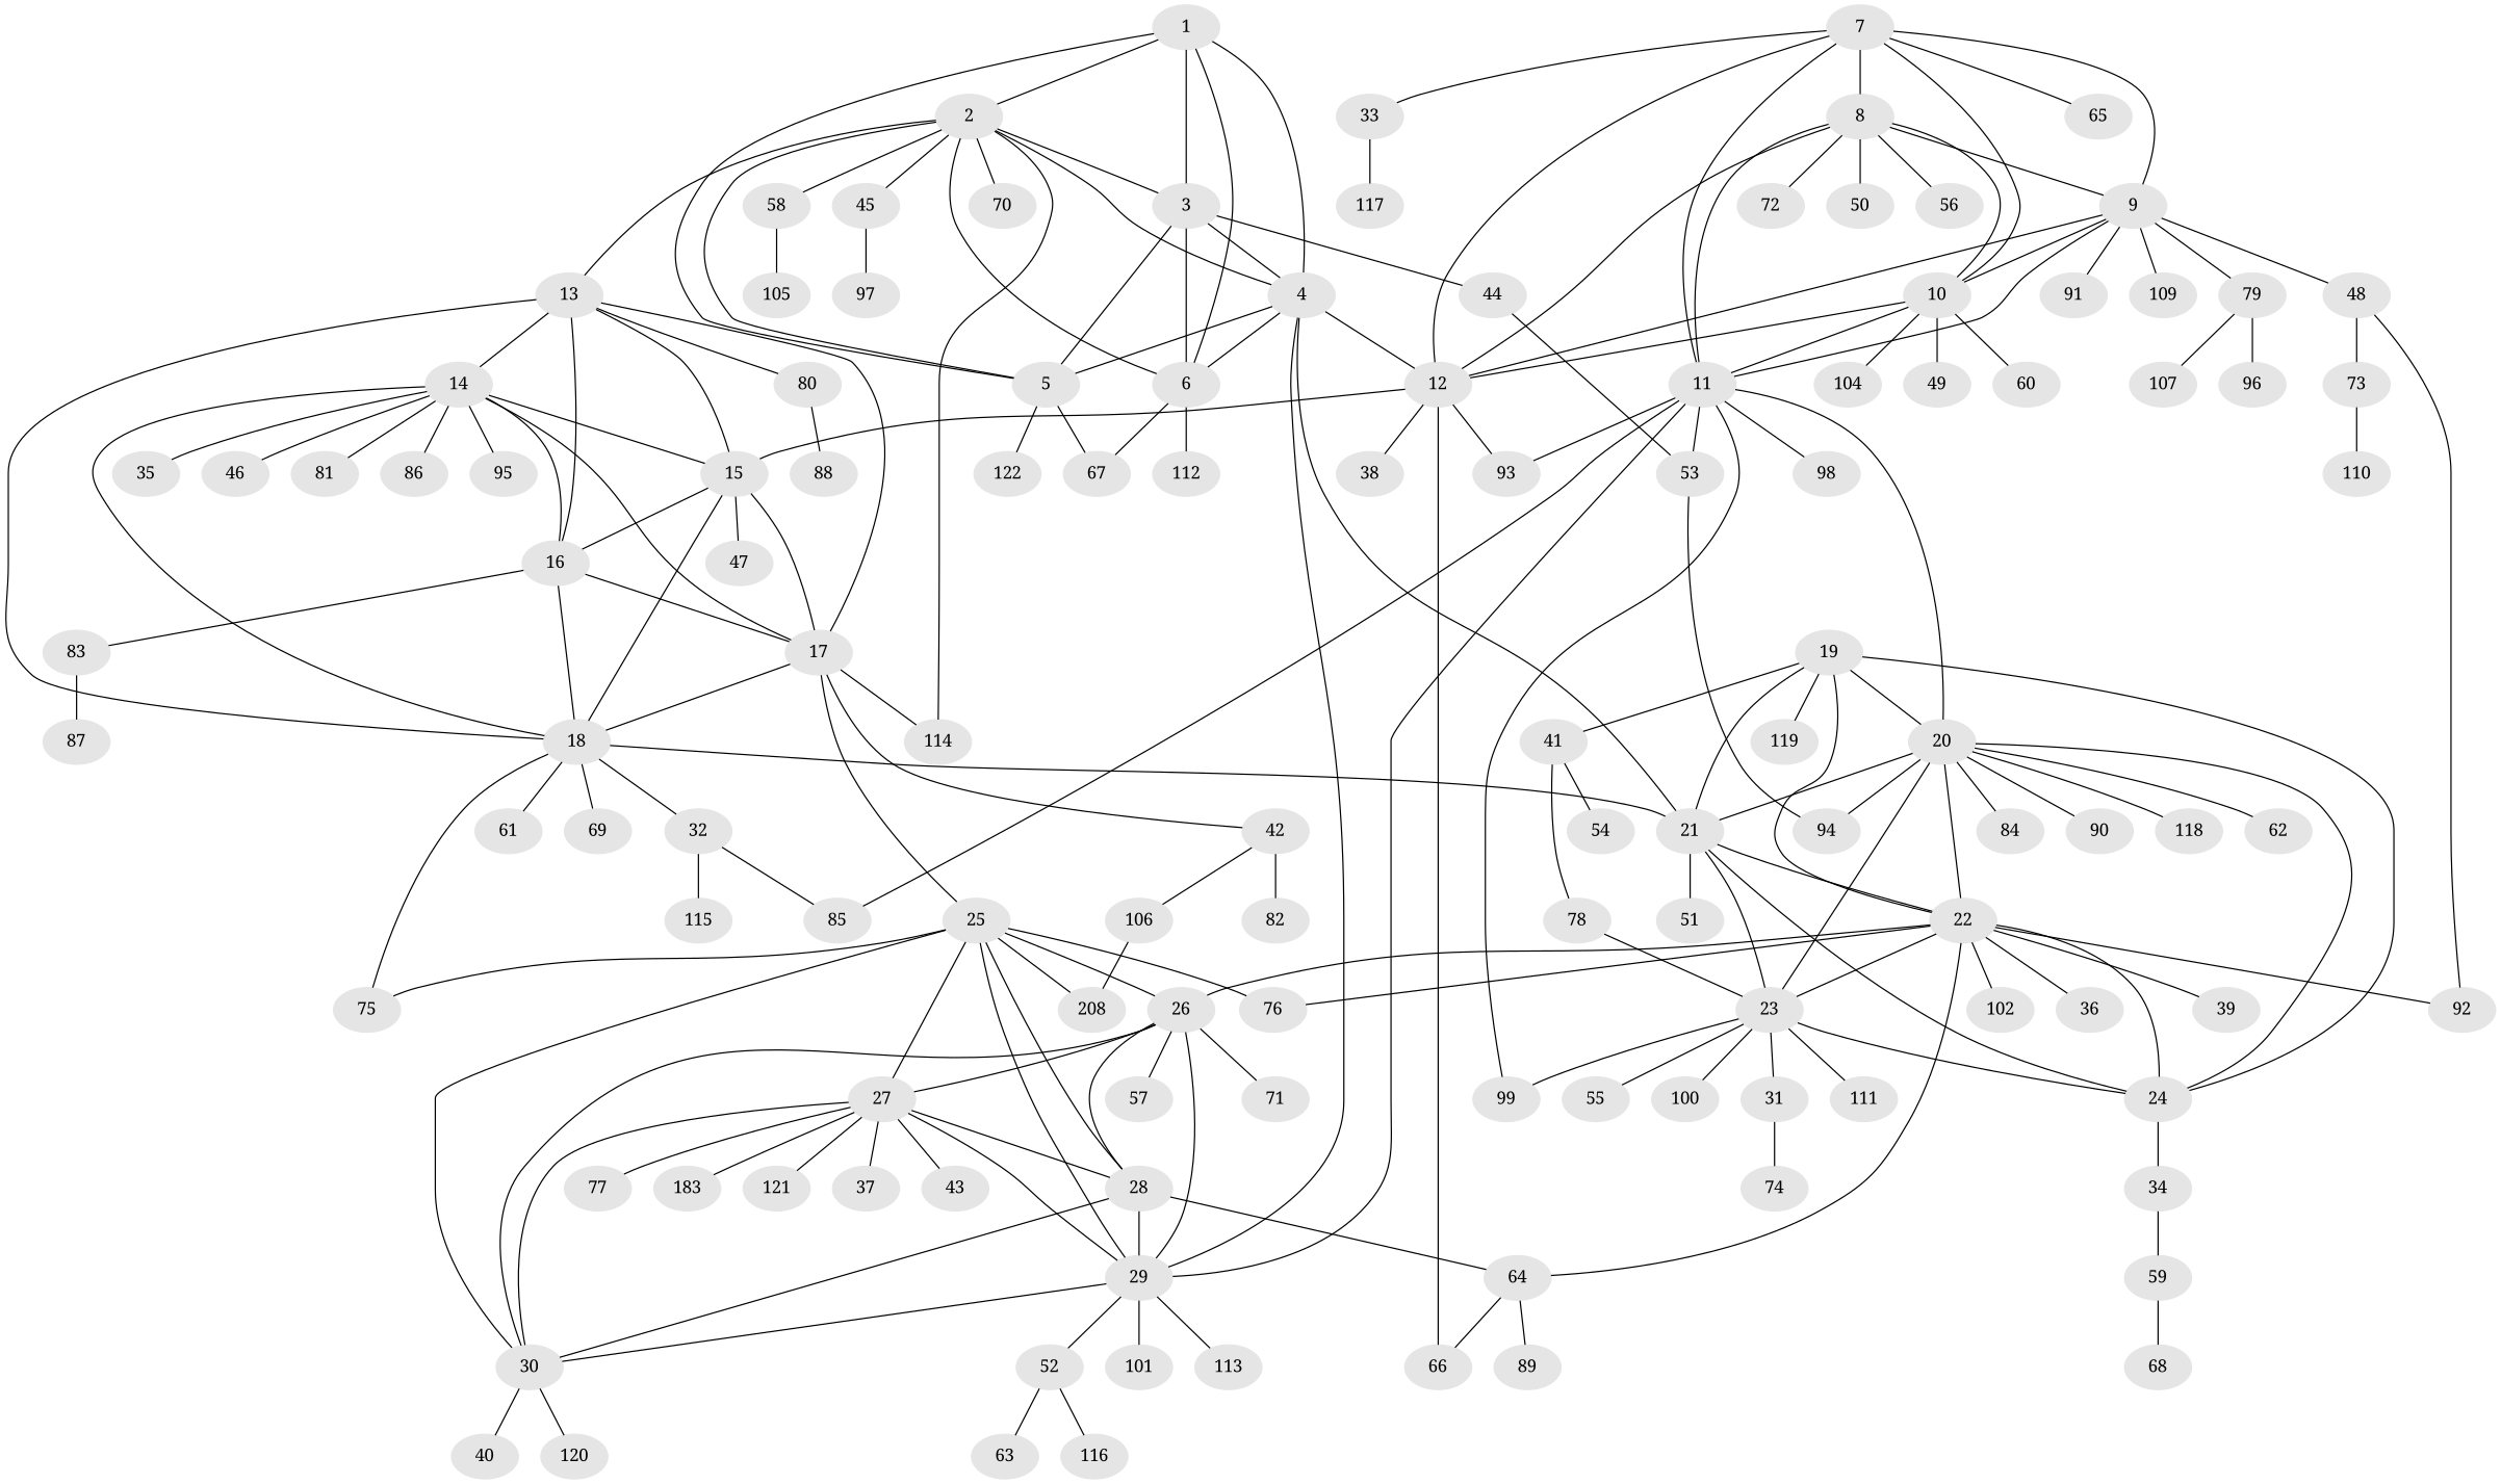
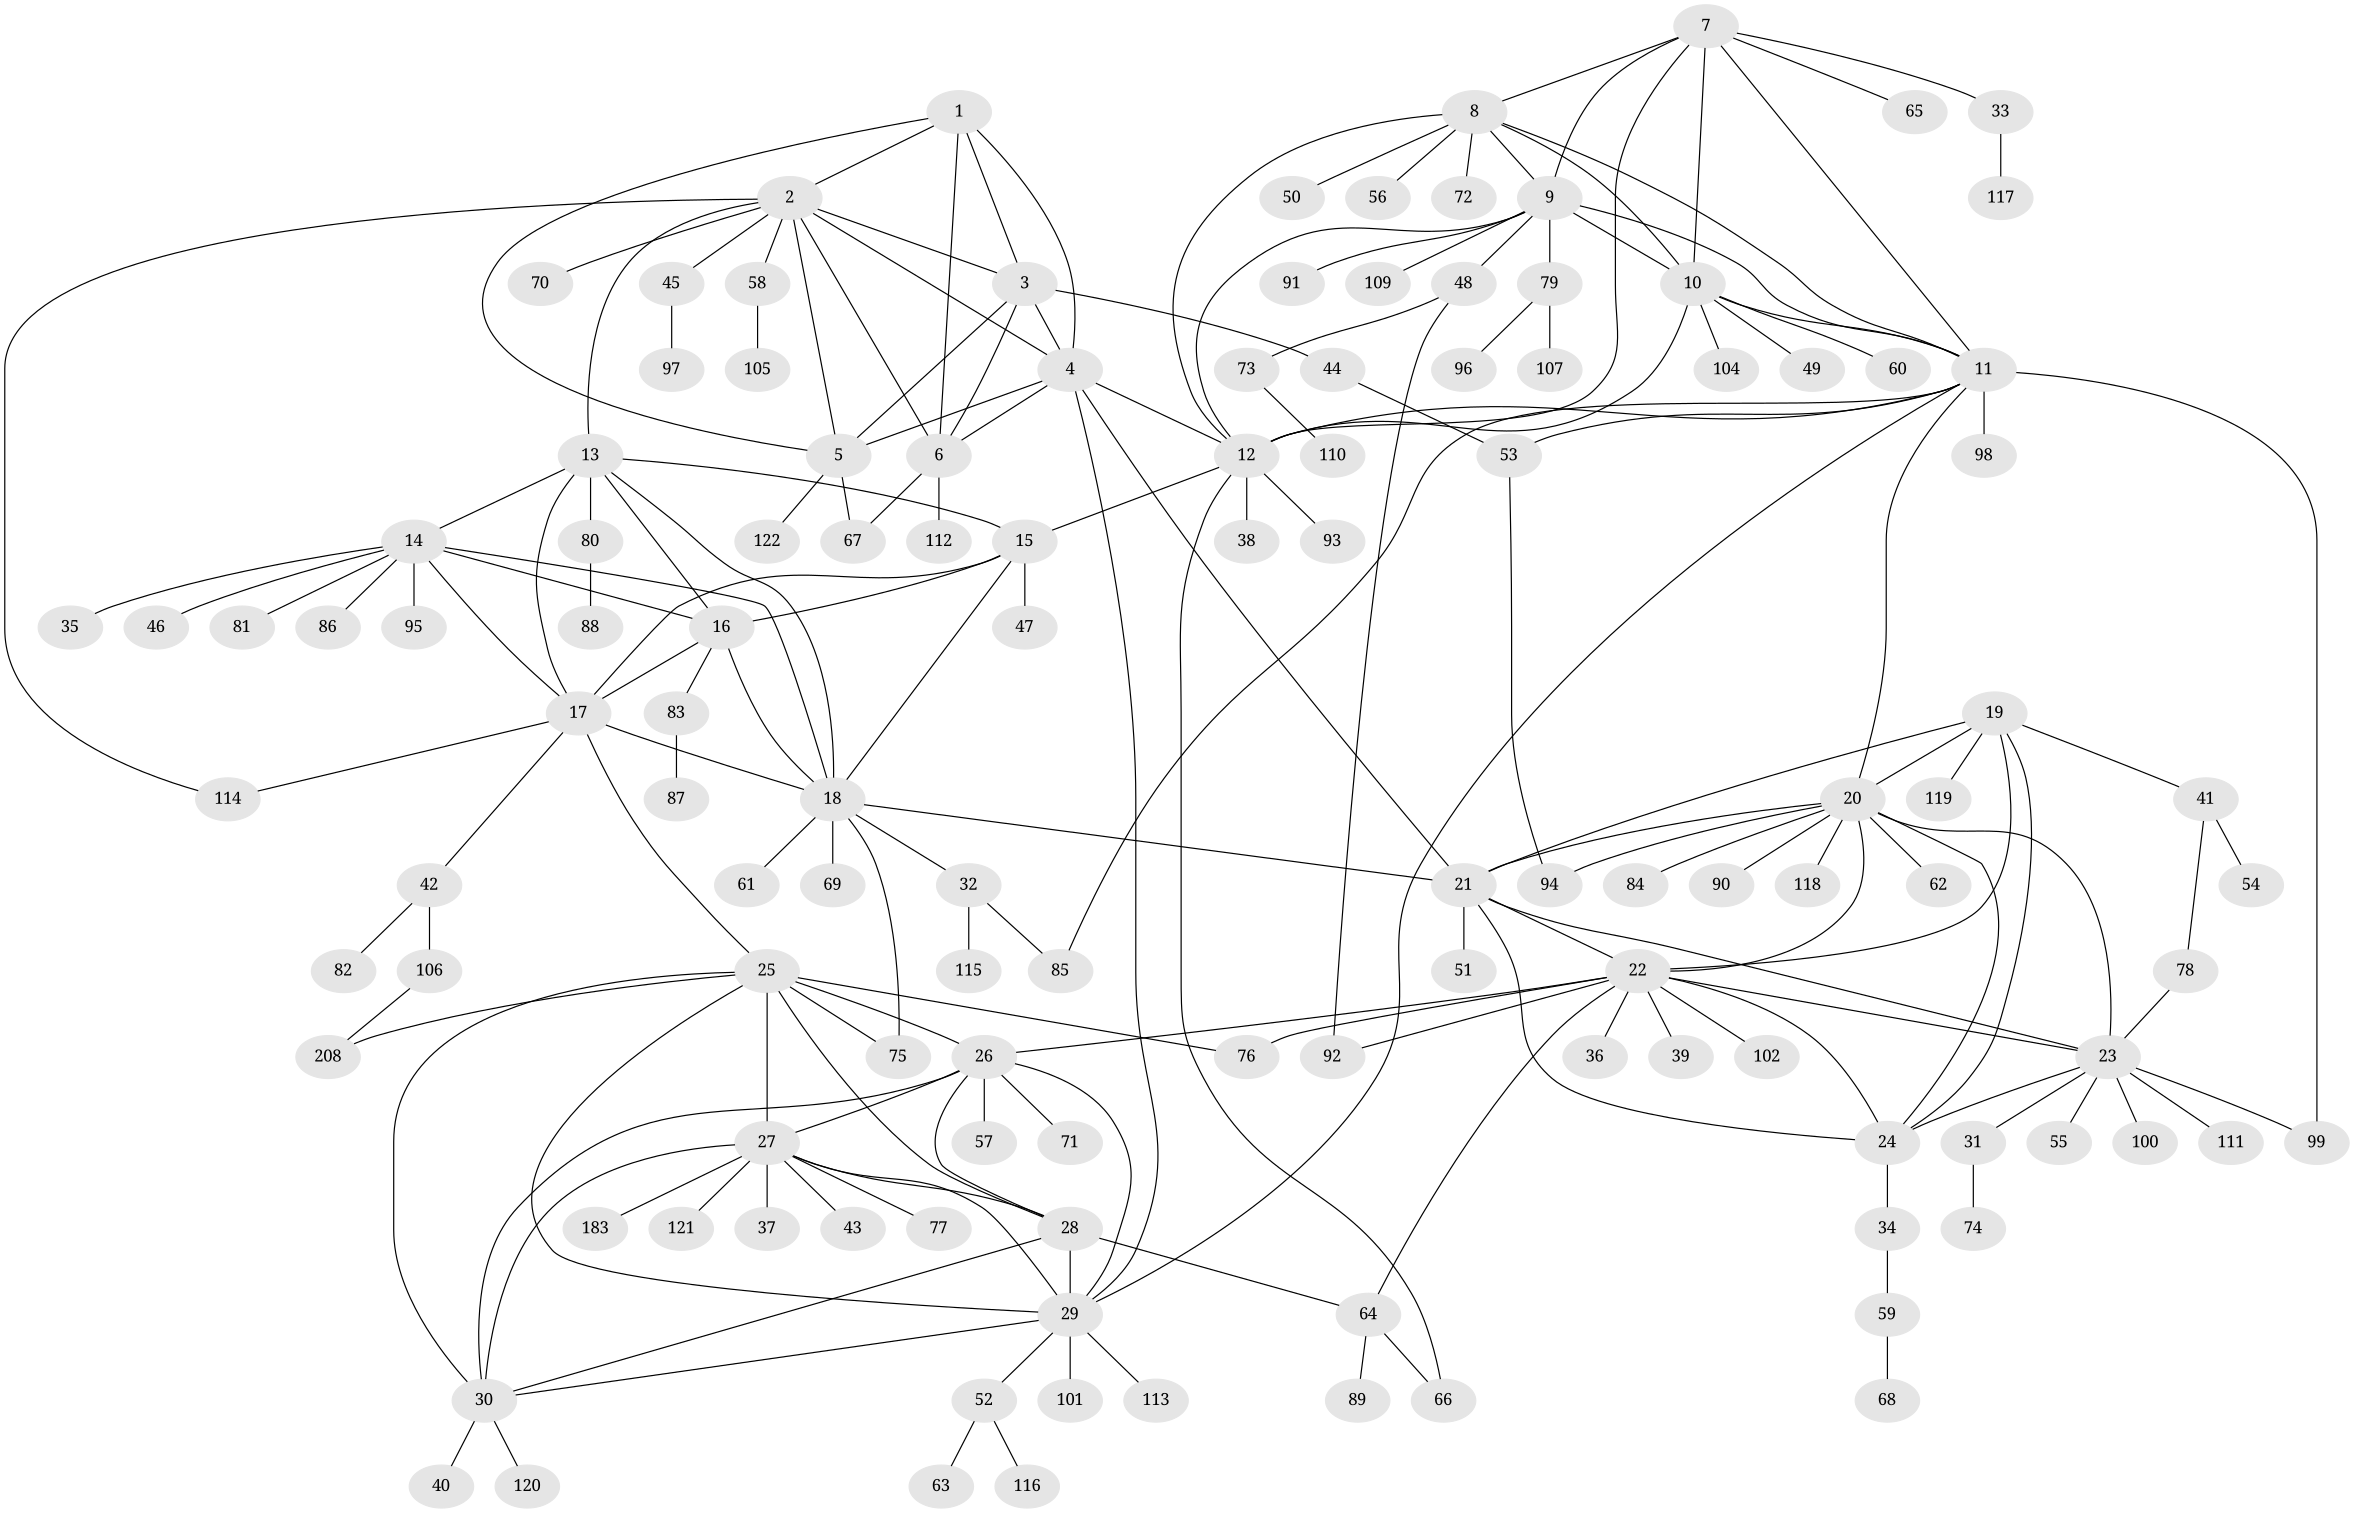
  graph {
    fontname="Noto Serif"
    node [color=gray90 fontname="Noto Serif" style=filled]
    edge [fontname="Noto Serif"]
    1
    2
    3
    4
    5
    6
    13
    45
    58
    70
    114
    44
    12
    21
    29
    122
    67
    112
    15
    14
    16
    17
    18
    80
    97
    105
    53
    38
    66
    93
    22
    23
    24
    51
    30
    52
    101
    113
    7
    8
    9
    10
    11
    33
    65
    50
    56
    72
    48
    79
    91
    109
    49
    60
    104
    20
    85
    98
    99
    117
    92
    73
    96
    107
    62
    84
    90
    94
    118
    47
    35
    46
    81
    86
    95
    83
    25
    42
    32
    61
    69
    75
    88
    87
    26
    76
    27
    28
    n89 [label=208]
    82
    106
    115
    19
    41
    119
    36
    39
    64
    102
    31
    55
    100
    111
    34
    54
    78
    57
    71
    89
    74
    59
    37
    43
    77
    n115 [label=183]
    121
    40
    120
    63
    116
    68
    110
    1 -- 2
    1 -- 3
    1 -- 4
    1 -- 5
    1 -- 6
    2 -- 3
    2 -- 4
    2 -- 5
    2 -- 6
    2 -- 13
    2 -- 45
    2 -- 58
    2 -- 70
    2 -- 114
    3 -- 4
    3 -- 5
    3 -- 6
    3 -- 44
    4 -- 5
    4 -- 6
    4 -- 12
    4 -- 21
    4 -- 29
    5 -- 122
    5 -- 67
    6 -- 67
    6 -- 112
    13 -- 15
    13 -- 14
    13 -- 16
    13 -- 17
    13 -- 18
    13 -- 80
    45 -- 97
    58 -- 105
    44 -- 53
    12 -- 15
    12 -- 38
    12 -- 66
    12 -- 93
    21 -- 22
    21 -- 23
    21 -- 24
    21 -- 51
    29 -- 30
    29 -- 52
    29 -- 101
    29 -- 113
    15 -- 16
    15 -- 17
    15 -- 18
    15 -- 47
-   14 -- 15
    14 -- 16
    14 -- 17
    14 -- 18
    14 -- 35
    14 -- 46
    14 -- 81
    14 -- 86
    14 -- 95
    16 -- 17
    16 -- 18
    16 -- 83
    17 -- 114
    17 -- 18
    17 -- 25
    17 -- 42
    18 -- 21
    18 -- 32
    18 -- 61
    18 -- 69
    18 -- 75
    80 -- 88
    53 -- 94
    22 -- 23
    22 -- 24
    22 -- 92
    22 -- 26
    22 -- 76
    22 -- 36
    22 -- 39
    22 -- 64
    22 -- 102
    23 -- 24
    23 -- 99
    23 -- 31
    23 -- 55
    23 -- 100
    23 -- 111
    24 -- 34
    30 -- 40
    30 -- 120
    52 -- 63
    52 -- 116
    7 -- 12
    7 -- 8
    7 -- 9
    7 -- 10
    7 -- 11
    7 -- 33
    7 -- 65
    8 -- 12
    8 -- 9
    8 -- 10
    8 -- 11
    8 -- 50
    8 -- 56
    8 -- 72
    9 -- 12
    9 -- 10
    9 -- 11
    9 -- 48
    9 -- 79
    9 -- 91
    9 -- 109
    10 -- 12
    10 -- 11
    10 -- 49
    10 -- 60
    10 -- 104
-   11 -- 93
+   11 -- 12
    11 -- 29
    11 -- 53
    11 -- 20
    11 -- 85
    11 -- 98
    11 -- 99
    33 -- 117
    48 -- 92
    48 -- 73
    79 -- 96
    79 -- 107
    20 -- 21
    20 -- 22
    20 -- 23
    20 -- 24
    20 -- 62
    20 -- 84
    20 -- 90
    20 -- 94
    20 -- 118
    73 -- 110
    83 -- 87
    25 -- 29
    25 -- 30
    25 -- 75
    25 -- 26
    25 -- 76
    25 -- 27
    25 -- 28
    25 -- n89
    42 -- 82
    42 -- 106
    32 -- 85
    32 -- 115
    26 -- 29
    26 -- 30
    26 -- 27
    26 -- 28
    26 -- 57
    26 -- 71
    27 -- 29
    27 -- 30
    27 -- 28
    27 -- 37
    27 -- 43
    27 -- 77
    27 -- n115
    27 -- 121
    28 -- 29
    28 -- 30
    28 -- 64
    106 -- n89
    19 -- 21
    19 -- 22
    19 -- 24
    19 -- 20
    19 -- 41
    19 -- 119
    41 -- 54
    41 -- 78
    64 -- 66
    64 -- 89
    31 -- 74
    34 -- 59
    78 -- 23
    59 -- 68
  }
